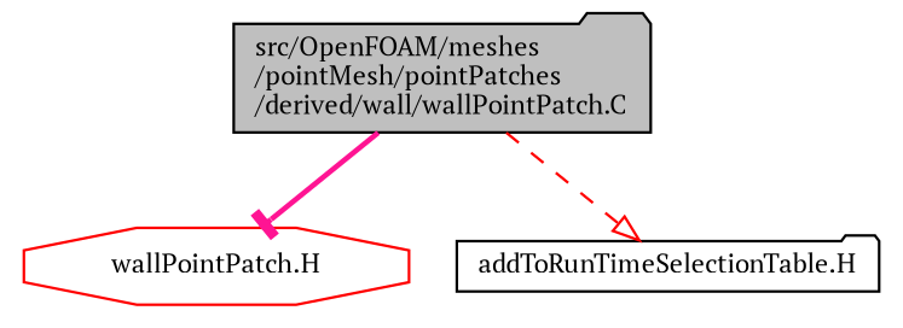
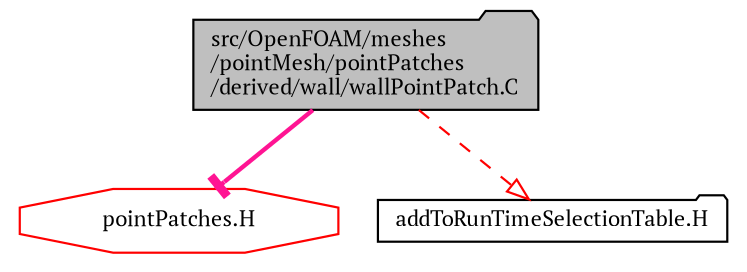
  digraph {
    fontname="PT Serif"
    node [color=black fontname="PT Serif" fontsize=10 shape=folder]
    edge [fontname="PT Serif" fontsize=10 labelfontname=FreeSans labelfontsize=10]
    n1 [fillcolor=grey75 fontcolor=black height=0.2 label="src/OpenFOAM/meshes\l/pointMesh/pointPatches\l/derived/wall/wallPointPatch.C" style=filled width=0.4]
-   n2 [color=red height=0.2 label="wallPointPatch.H" shape=octagon width=0.4]
+   n2 [color=red height=0.2 label="pointPatches.H" shape=octagon width=0.4]
    n3 [height=0.2 label="addToRunTimeSelectionTable.H" width=0.4]
    n1 -> n2 [color=deeppink style=bold arrowhead=tee]
    n1 -> n3 [color=red style=dashed arrowhead=onormal]
  }
